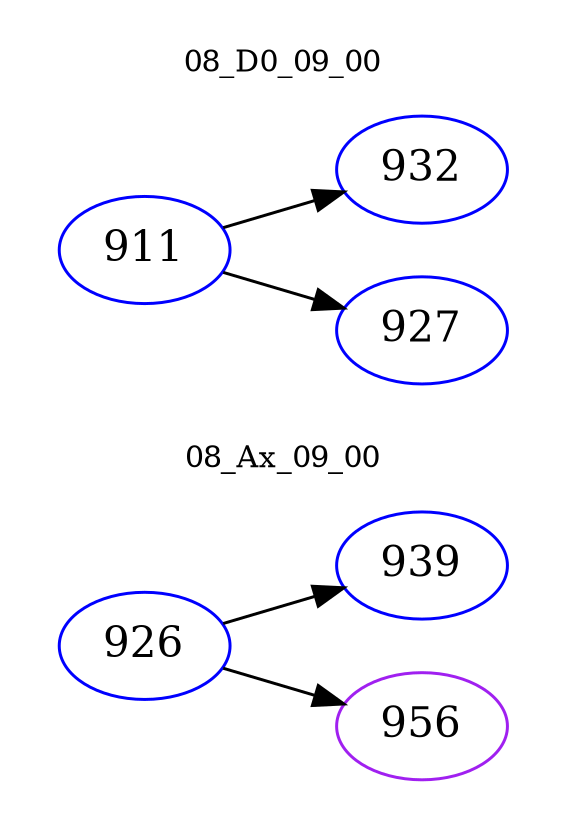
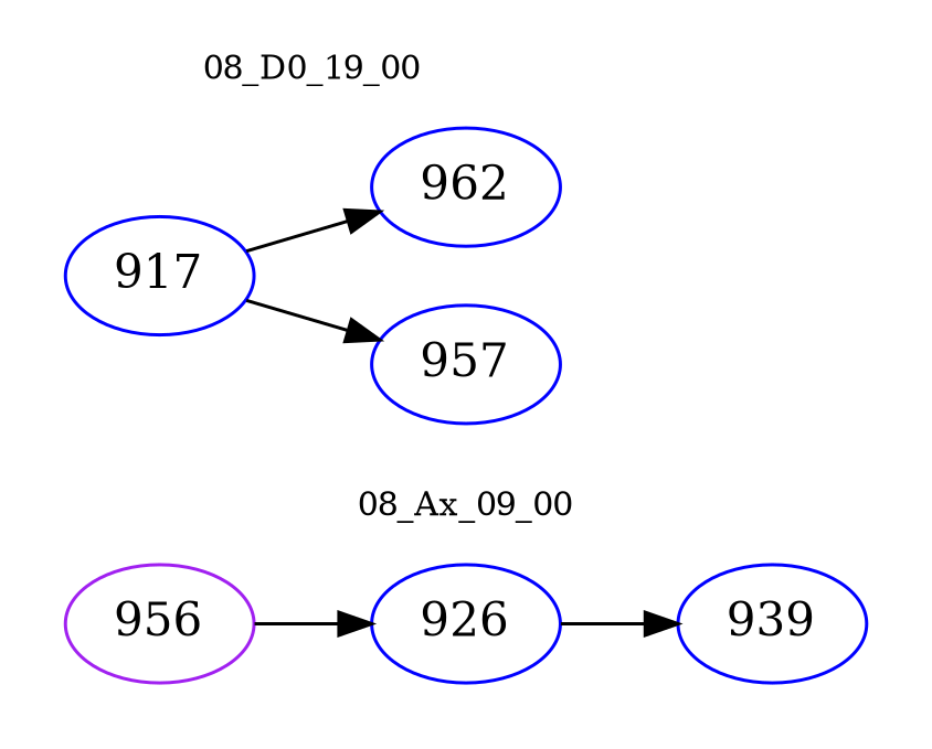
  digraph {
    rankdir=LR
    node [color=blue]
    edge [color=black]
    n1 [label=926]
    n2 [color=purple label=956]
    n3 [label=939]
-   n4 [label=911]
-   n5 [label=927]
-   n6 [label=932]
+   n4 [label=917]
+   n5 [label=957]
+   n6 [label=962]
    subgraph cluster_1 {
      color=white
      fontsize=10
      label="08_Ax_09_00"
      n1
      n2
      n3
    }
    subgraph cluster_2 {
      color=white
      fontsize=10
-     label="08_D0_09_00"
+     label="08_D0_19_00"
      n4
      n5
      n6
    }
-   n1 -> n2
+   n2 -> n1
    n1 -> n3
    n4 -> n5
    n4 -> n6
  }
